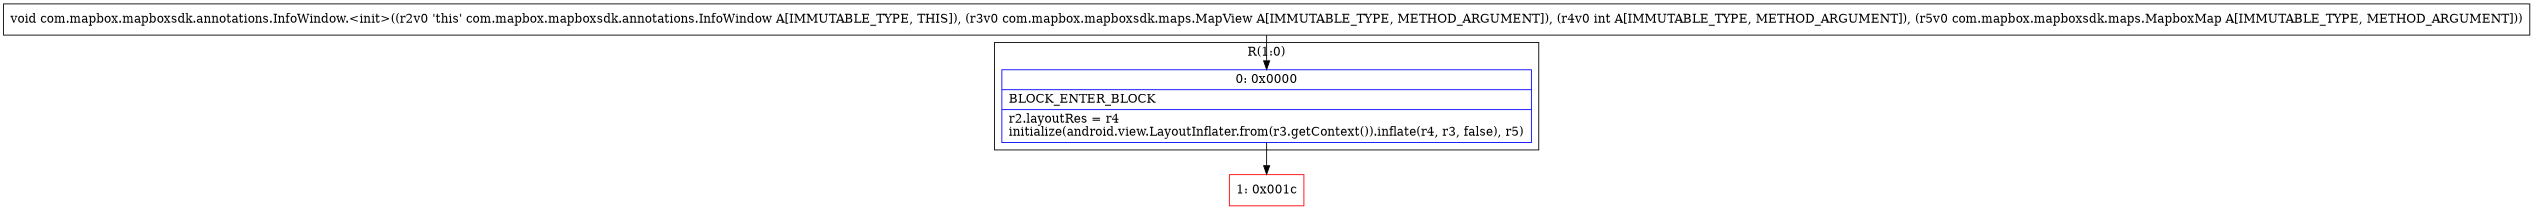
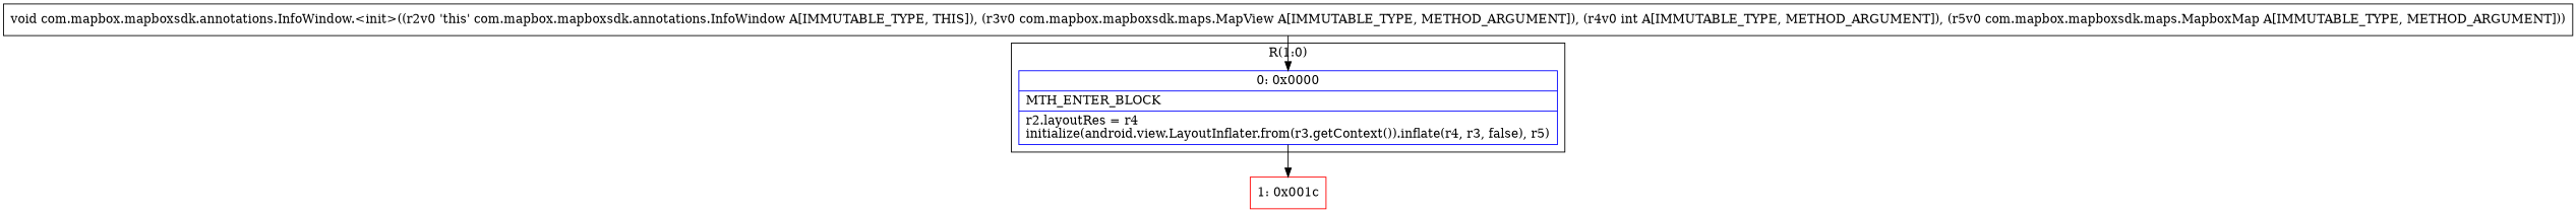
  digraph {
    node [shape=record]
-   n1 [color=blue label="{0\:\ 0x0000|BLOCK_ENTER_BLOCK\l|r2.layoutRes = r4\linitialize(android.view.LayoutInflater.from(r3.getContext()).inflate(r4, r3, false), r5)\l}"]
+   n1 [color=blue label="{0\:\ 0x0000|MTH_ENTER_BLOCK\l|r2.layoutRes = r4\linitialize(android.view.LayoutInflater.from(r3.getContext()).inflate(r4, r3, false), r5)\l}"]
    n2 [color=red label="{1\:\ 0x001c}"]
    n3 [label="{void com.mapbox.mapboxsdk.annotations.InfoWindow.\<init\>((r2v0 'this' com.mapbox.mapboxsdk.annotations.InfoWindow A[IMMUTABLE_TYPE, THIS]), (r3v0 com.mapbox.mapboxsdk.maps.MapView A[IMMUTABLE_TYPE, METHOD_ARGUMENT]), (r4v0 int A[IMMUTABLE_TYPE, METHOD_ARGUMENT]), (r5v0 com.mapbox.mapboxsdk.maps.MapboxMap A[IMMUTABLE_TYPE, METHOD_ARGUMENT])) }"]
    subgraph cluster_1 {
      label="R(1:0)"
      n1
    }
    n1 -> n2
    n3 -> n1
  }
